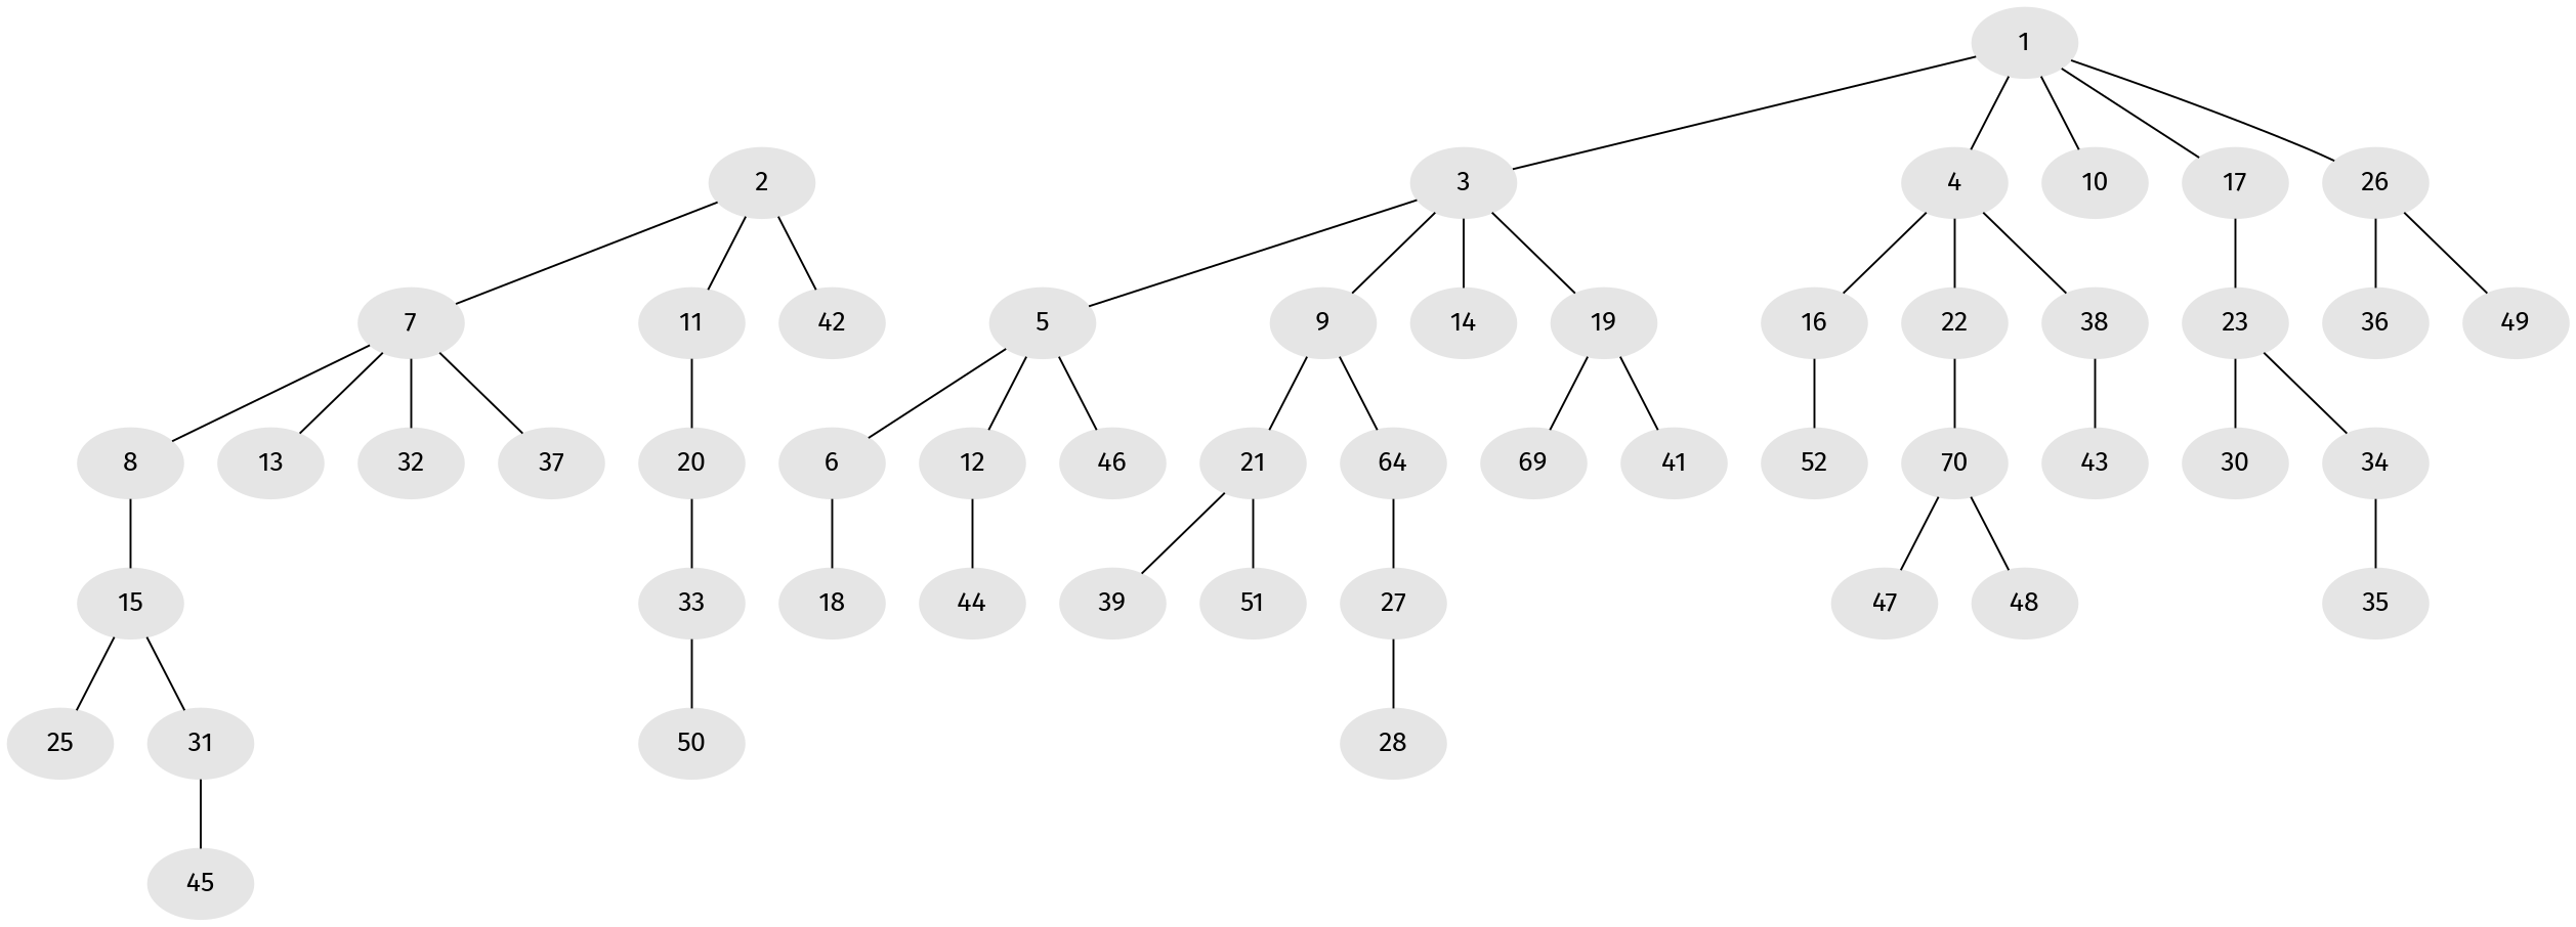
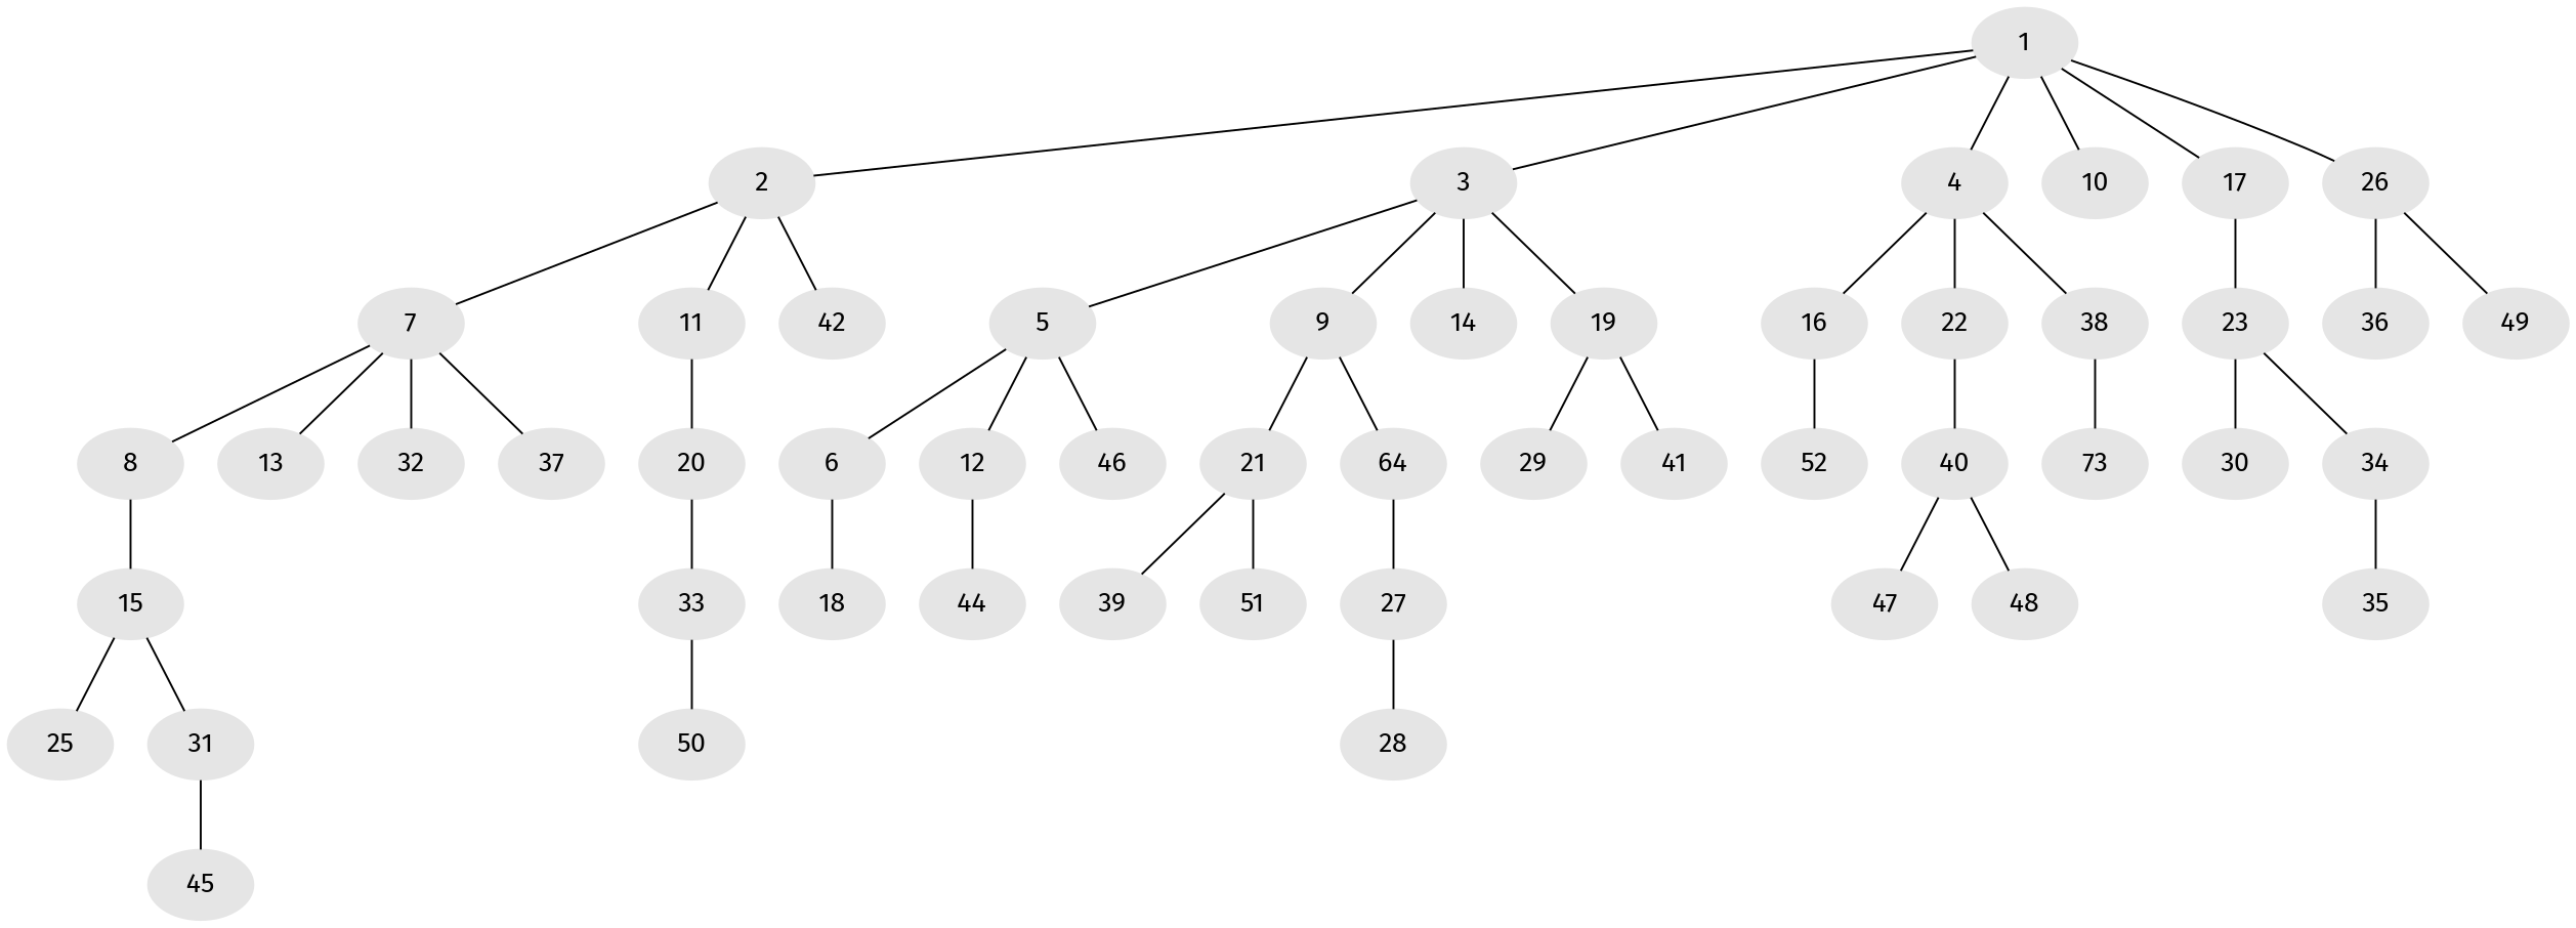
  graph {
    fontname="Fira Sans"
    node [color=gray90 fontname="Fira Sans" style=filled]
    edge [fontname="Fira Sans"]
    1
    2
    3
    4
    10
    17
    26
    7
    11
    42
    5
    9
    14
    19
    16
    22
    38
    23
    36
    49
    8
    13
    32
    37
    20
    6
    12
    46
    21
    n30 [label=64]
-   29 [label=69]
+   29
    41
    52
-   40 [label=70]
-   43
+   40
+   43 [label=73]
    18
    44
    15
    25
    31
    39
    51
    27
    33
    45
    30
    34
    50
    47
    48
    35
    28
+   1 -- 2
    1 -- 3
    1 -- 4
    1 -- 10
    1 -- 17
    1 -- 26
    2 -- 7
    2 -- 11
    2 -- 42
    3 -- 5
    3 -- 9
    3 -- 14
    3 -- 19
    4 -- 16
    4 -- 22
    4 -- 38
    17 -- 23
    26 -- 36
    26 -- 49
    7 -- 8
    7 -- 13
    7 -- 32
    7 -- 37
    11 -- 20
    5 -- 6
    5 -- 12
    5 -- 46
    9 -- 21
    9 -- n30
    19 -- 29
    19 -- 41
    16 -- 52
    22 -- 40
    38 -- 43
    23 -- 30
    23 -- 34
    8 -- 15
    20 -- 33
    6 -- 18
    12 -- 44
    21 -- 39
    21 -- 51
    n30 -- 27
    40 -- 47
    40 -- 48
    15 -- 25
    15 -- 31
    31 -- 45
    27 -- 28
    33 -- 50
    34 -- 35
  }
